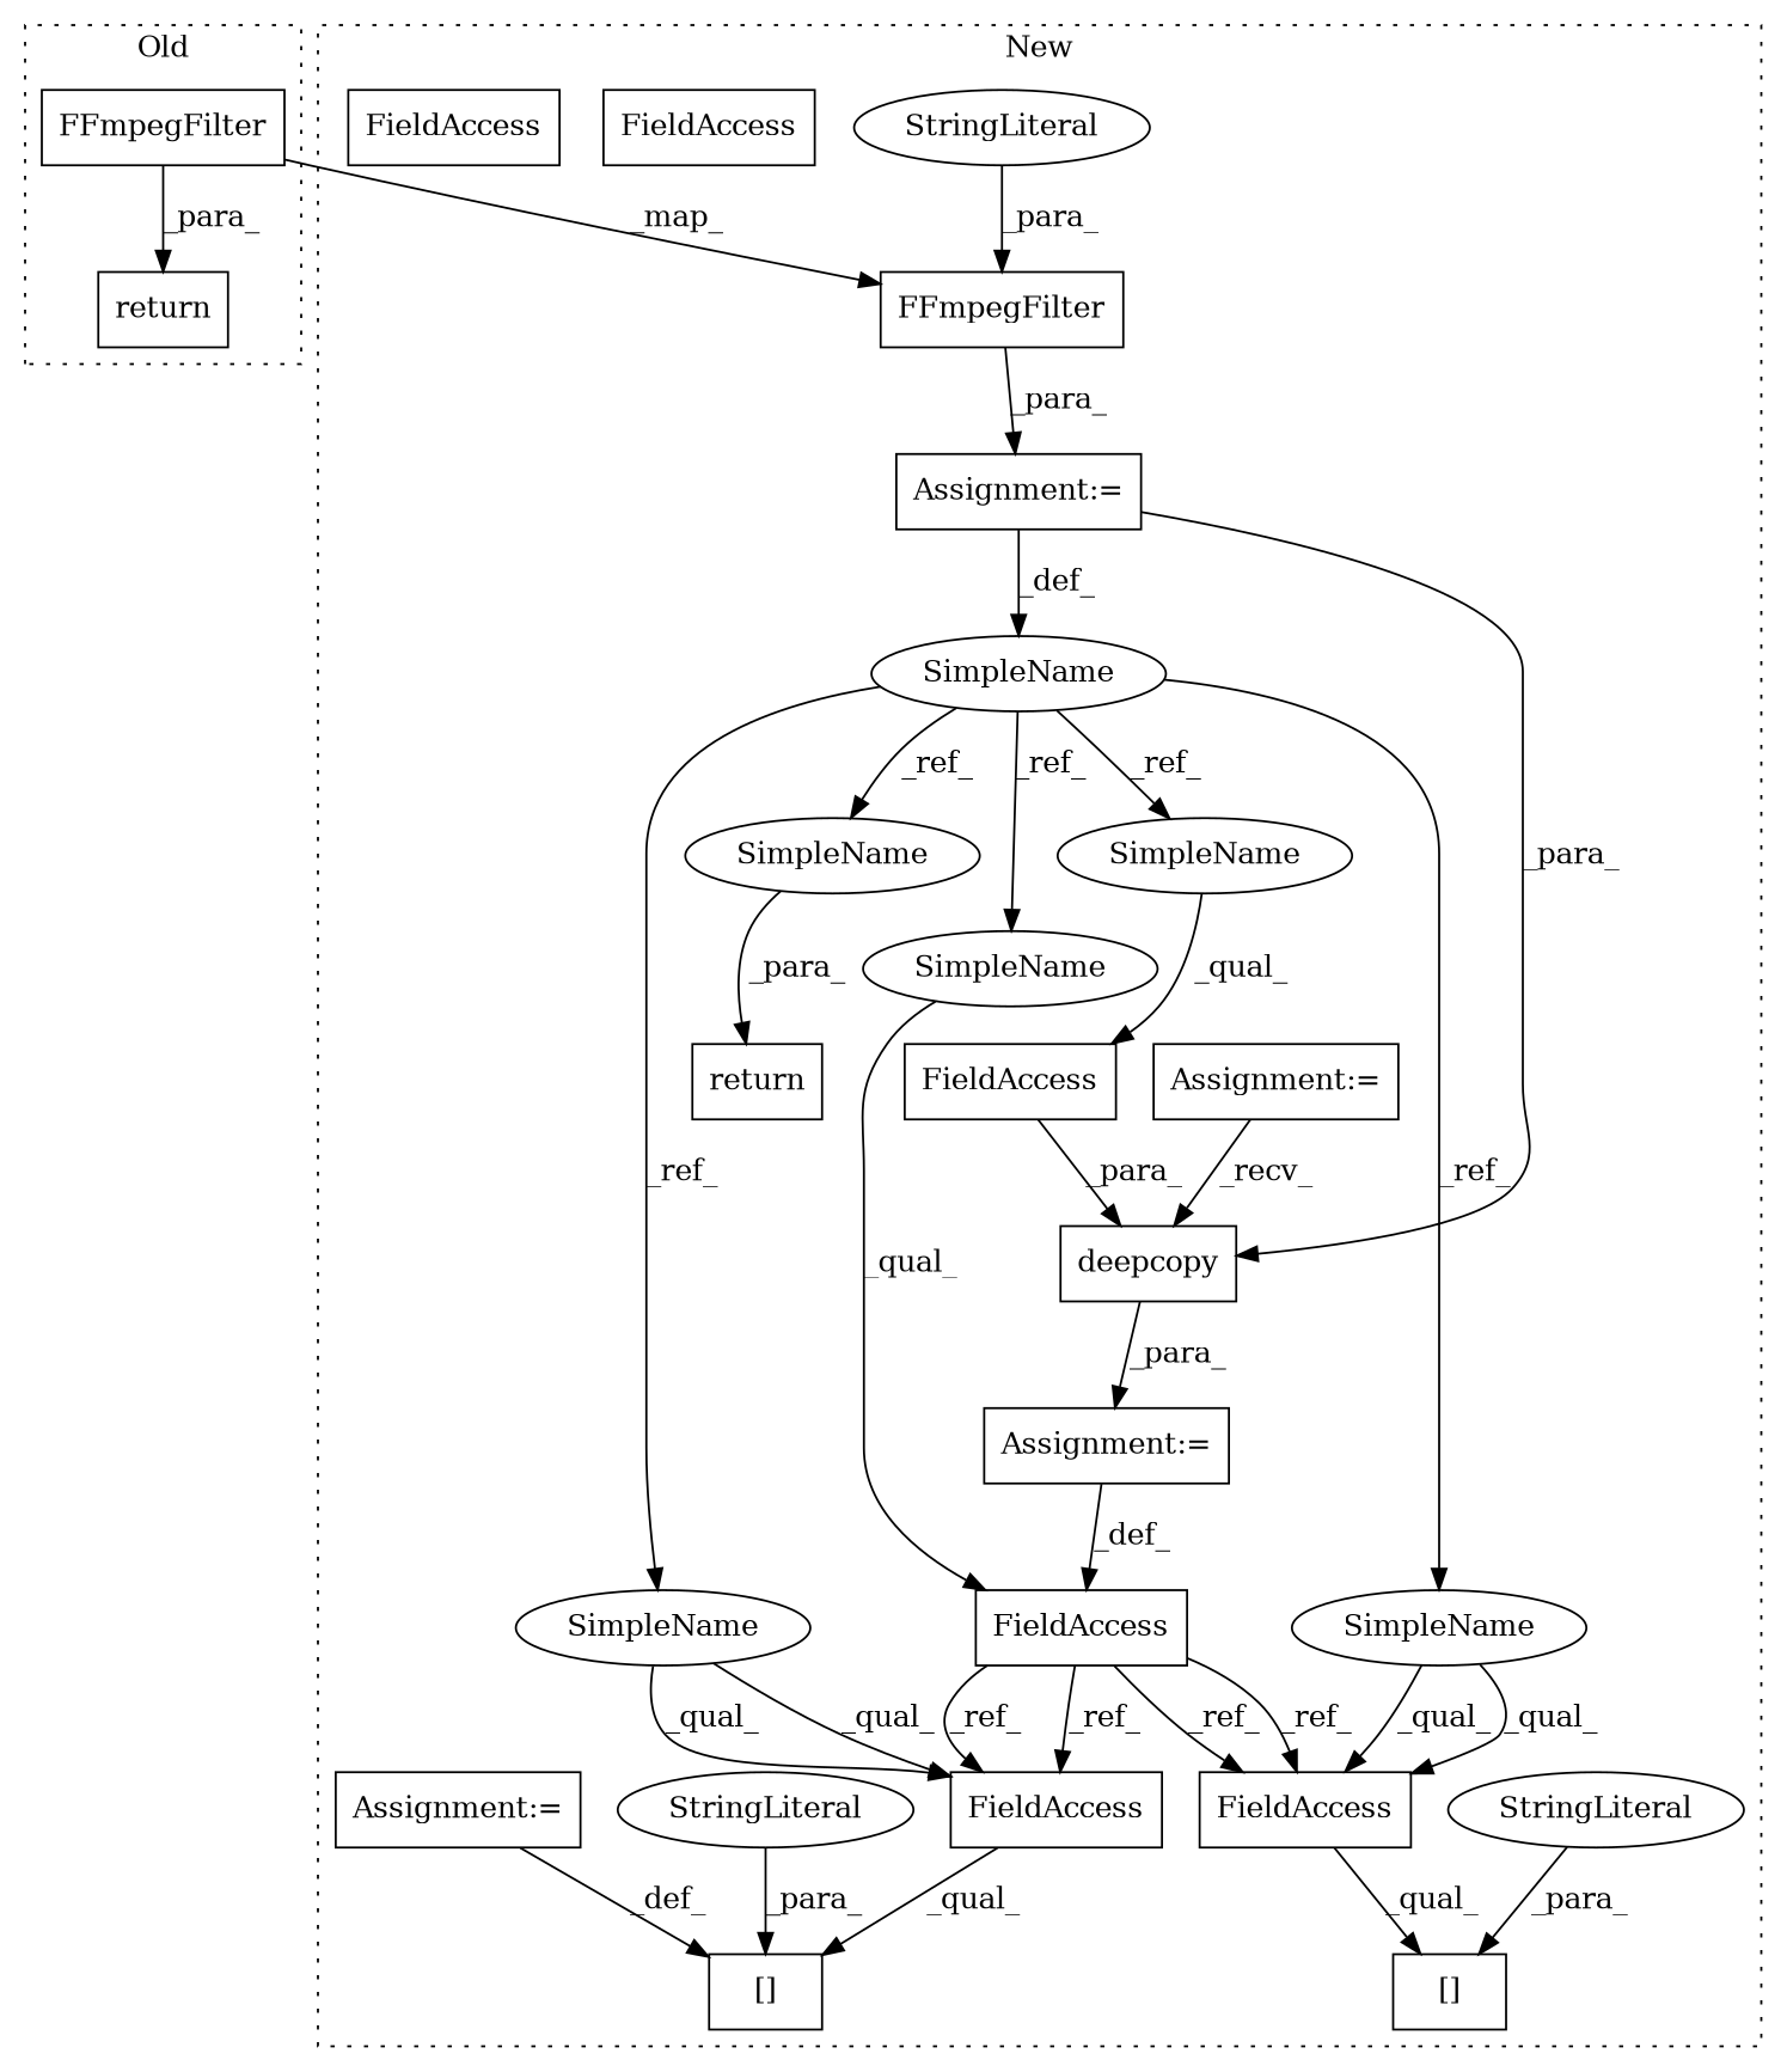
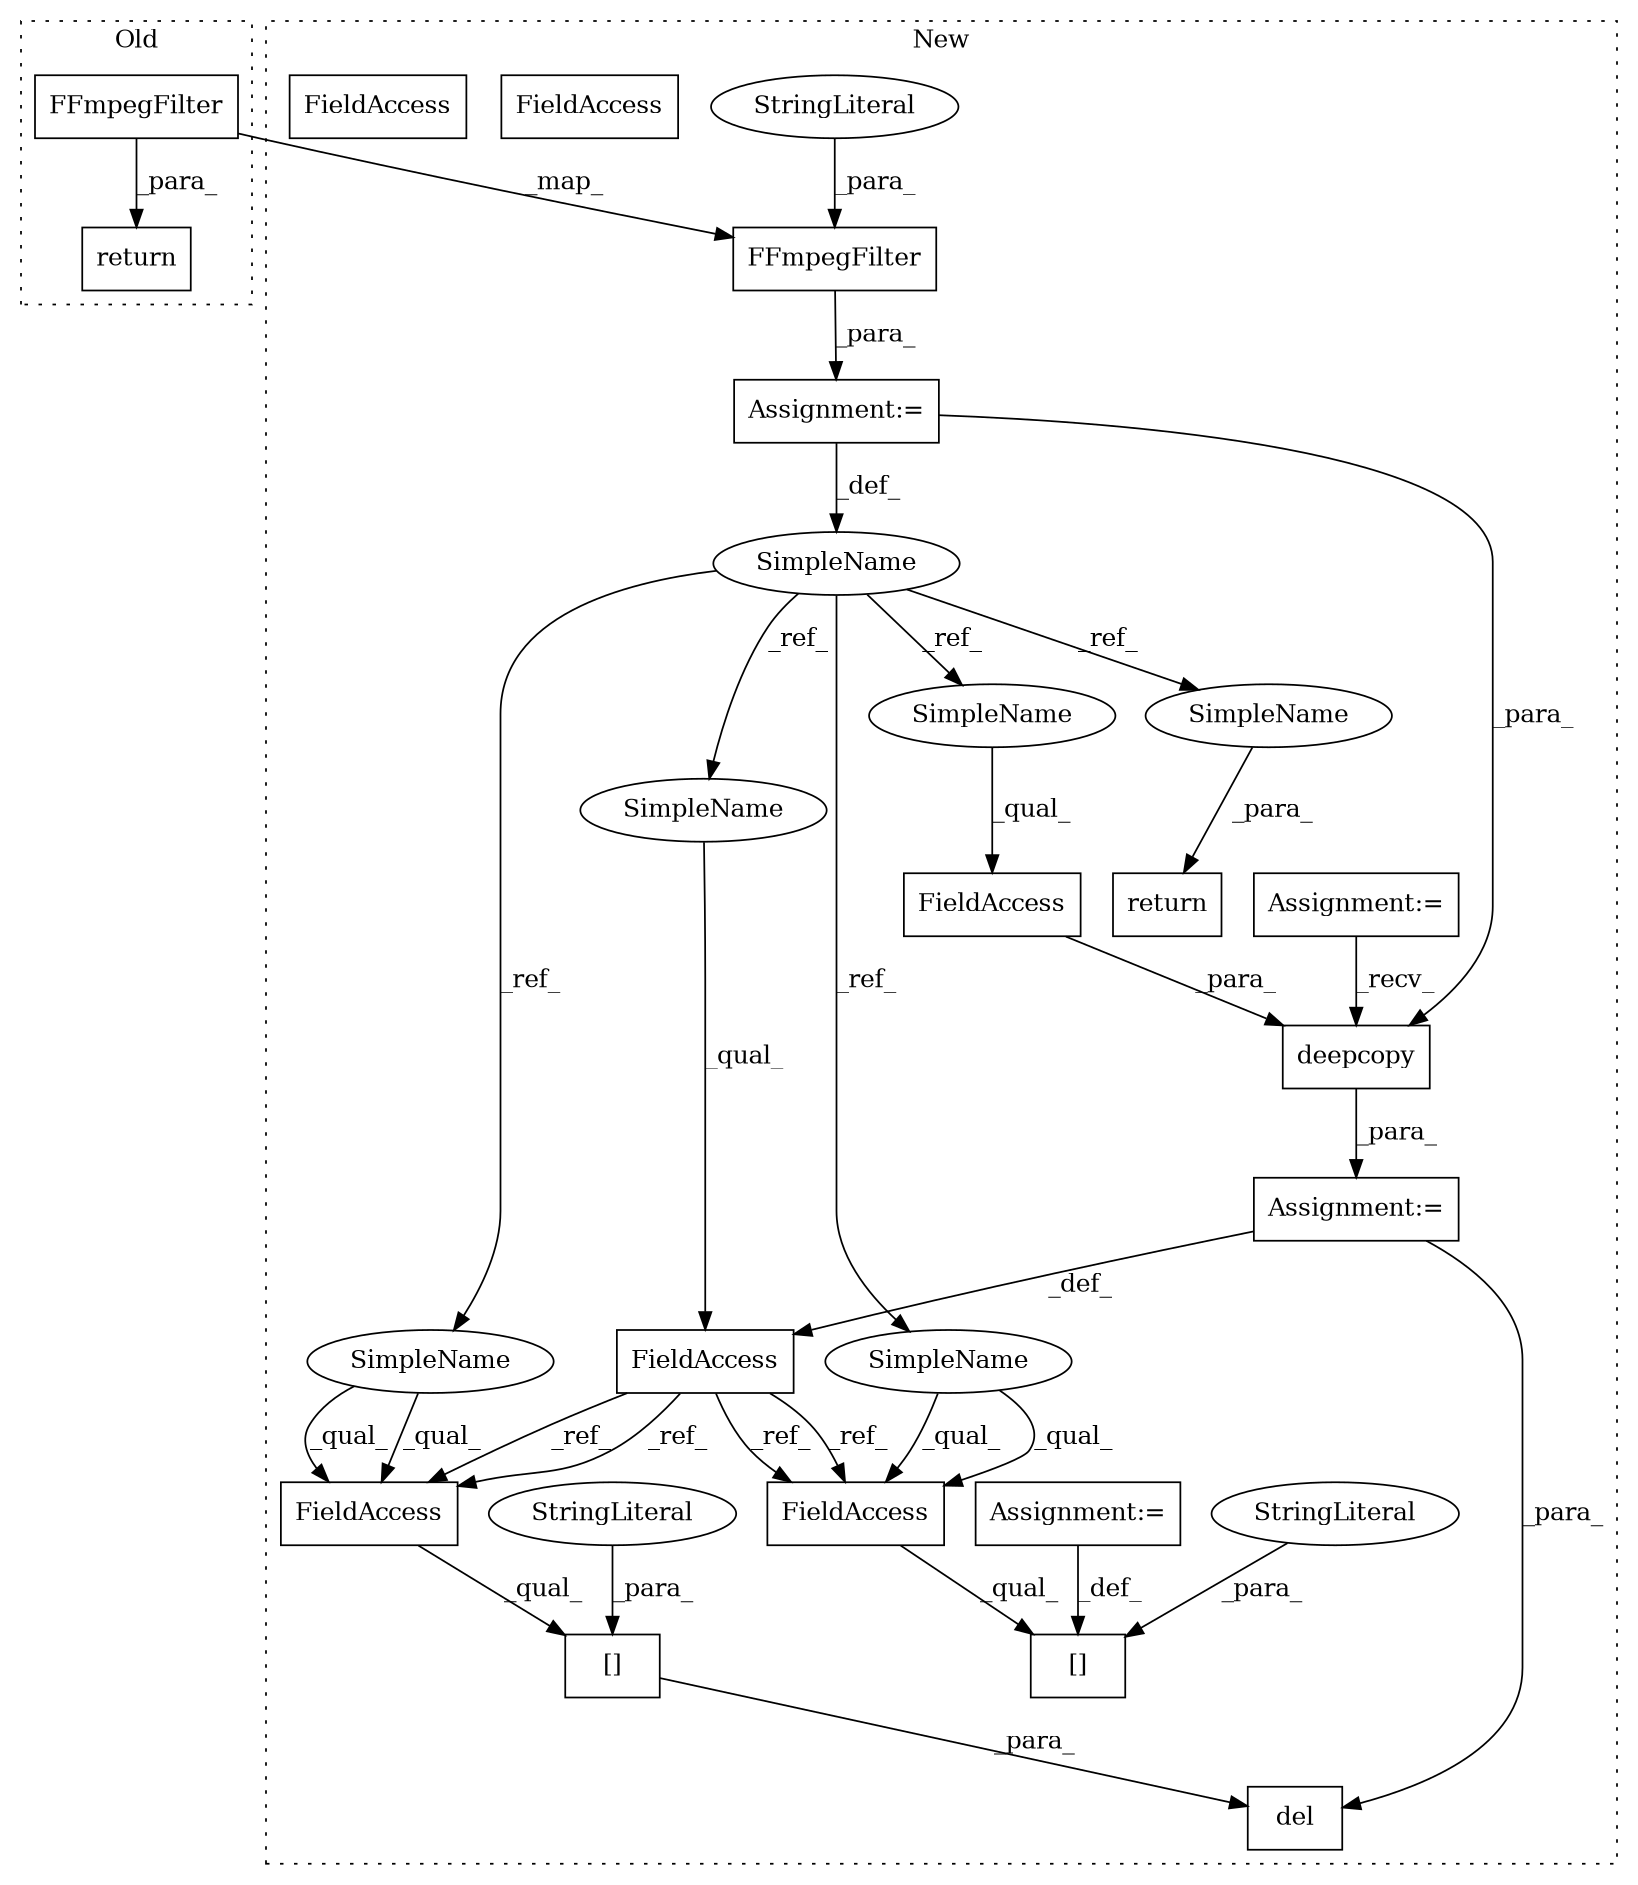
  digraph {
    node [a=22 l=7 s=8695 shape=box]
    n1 [a=32 l="13,1" label=FFmpegFilter s="7748,7816"]
    n2 [a=41 label=return s=7741]
    n3 [a=32 l="13,1" label=FFmpegFilter s="8557,8634"]
    n4 [a=7 l=1 label="Assignment:=" s=8556]
    n5 [l=14 label=FieldAccess s=8670]
    n6 [a=42 label=SimpleName s=8549 shape=ellipse]
    n7 [a=41 label=return s=8759]
    n8 [a=45 l=8 label=StringLiteral s=8570 shape=ellipse]
    n9 [a=2 l="15,1" label="[]" s="8695,8716"]
    n10 [l=14 label=FieldAccess s=8641]
    n11 [a=2 l="15,1" label="[]" s="8724,8746"]
    n12 [l=14 label=FieldAccess]
    n13 [l=14 label=FieldAccess s=8724]
+   n14 [a=32 l="4,1" label=del s="8691,8717"]
    n15 [a=32 l="9,1" label=deepcopy s="8661,8684"]
    n16 [a=7 l=1 label="Assignment:=" s=8655]
    n17 [a=7 l=1 label="Assignment:=" s=8747]
    n18 [a=7 l=4 label="Assignment:=" s=8041]
    n19 [a=45 label=StringLiteral s=8739 shape=ellipse]
    n20 [a=45 l=6 label=StringLiteral s=8710 shape=ellipse]
    n21 [l=14 label=FieldAccess s=8724]
    n22 [l=14 label=FieldAccess]
    n23 [a=42 label=SimpleName s=8670 shape=ellipse]
    n24 [a=42 label=SimpleName s=8724 shape=ellipse]
    n25 [a=42 label=SimpleName s=8766 shape=ellipse]
    n26 [a=42 label=SimpleName shape=ellipse]
    n27 [a=42 label=SimpleName s=8641 shape=ellipse]
    subgraph cluster_1 {
      label=Old
      style=dotted
      n1
      n2
    }
    subgraph cluster_2 {
      label=New
      style=dotted
      n3
      n4
      n5
      n6
      n7
      n8
      n9
      n10
      n11
      n12
      n13
+     n14
      n15
      n16
      n17
      n18
      n19
      n20
      n21
      n22
      n23
      n24
      n25
      n26
      n27
    }
    n1 -> n2 [label=_para_]
    n1 -> n3 [label=_map_]
    n3 -> n4 [label=_para_]
    n4 -> n6 [label=_def_]
    n4 -> n15 [label=_para_]
    n5 -> n15 [label=_para_]
    n6 -> n23 [label=_ref_]
    n6 -> n24 [label=_ref_]
    n6 -> n25 [label=_ref_]
    n6 -> n26 [label=_ref_]
    n6 -> n27 [label=_ref_]
    n8 -> n3 [label=_para_]
+   n9 -> n14 [label=_para_]
    n10 -> n21 [label=_ref_]
    n10 -> n21 [label=_ref_]
    n10 -> n22 [label=_ref_]
    n10 -> n22 [label=_ref_]
    n15 -> n16 [label=_para_]
    n16 -> n10 [label=_def_]
+   n16 -> n14 [label=_para_]
    n17 -> n11 [label=_def_]
    n18 -> n15 [label=_recv_]
    n19 -> n11 [label=_para_]
    n20 -> n9 [label=_para_]
    n21 -> n11 [label=_qual_]
    n22 -> n9 [label=_qual_]
    n23 -> n5 [label=_qual_]
    n24 -> n21 [label=_qual_]
    n24 -> n21 [label=_qual_]
    n25 -> n7 [label=_para_]
    n26 -> n22 [label=_qual_]
    n26 -> n22 [label=_qual_]
    n27 -> n10 [label=_qual_]
  }
